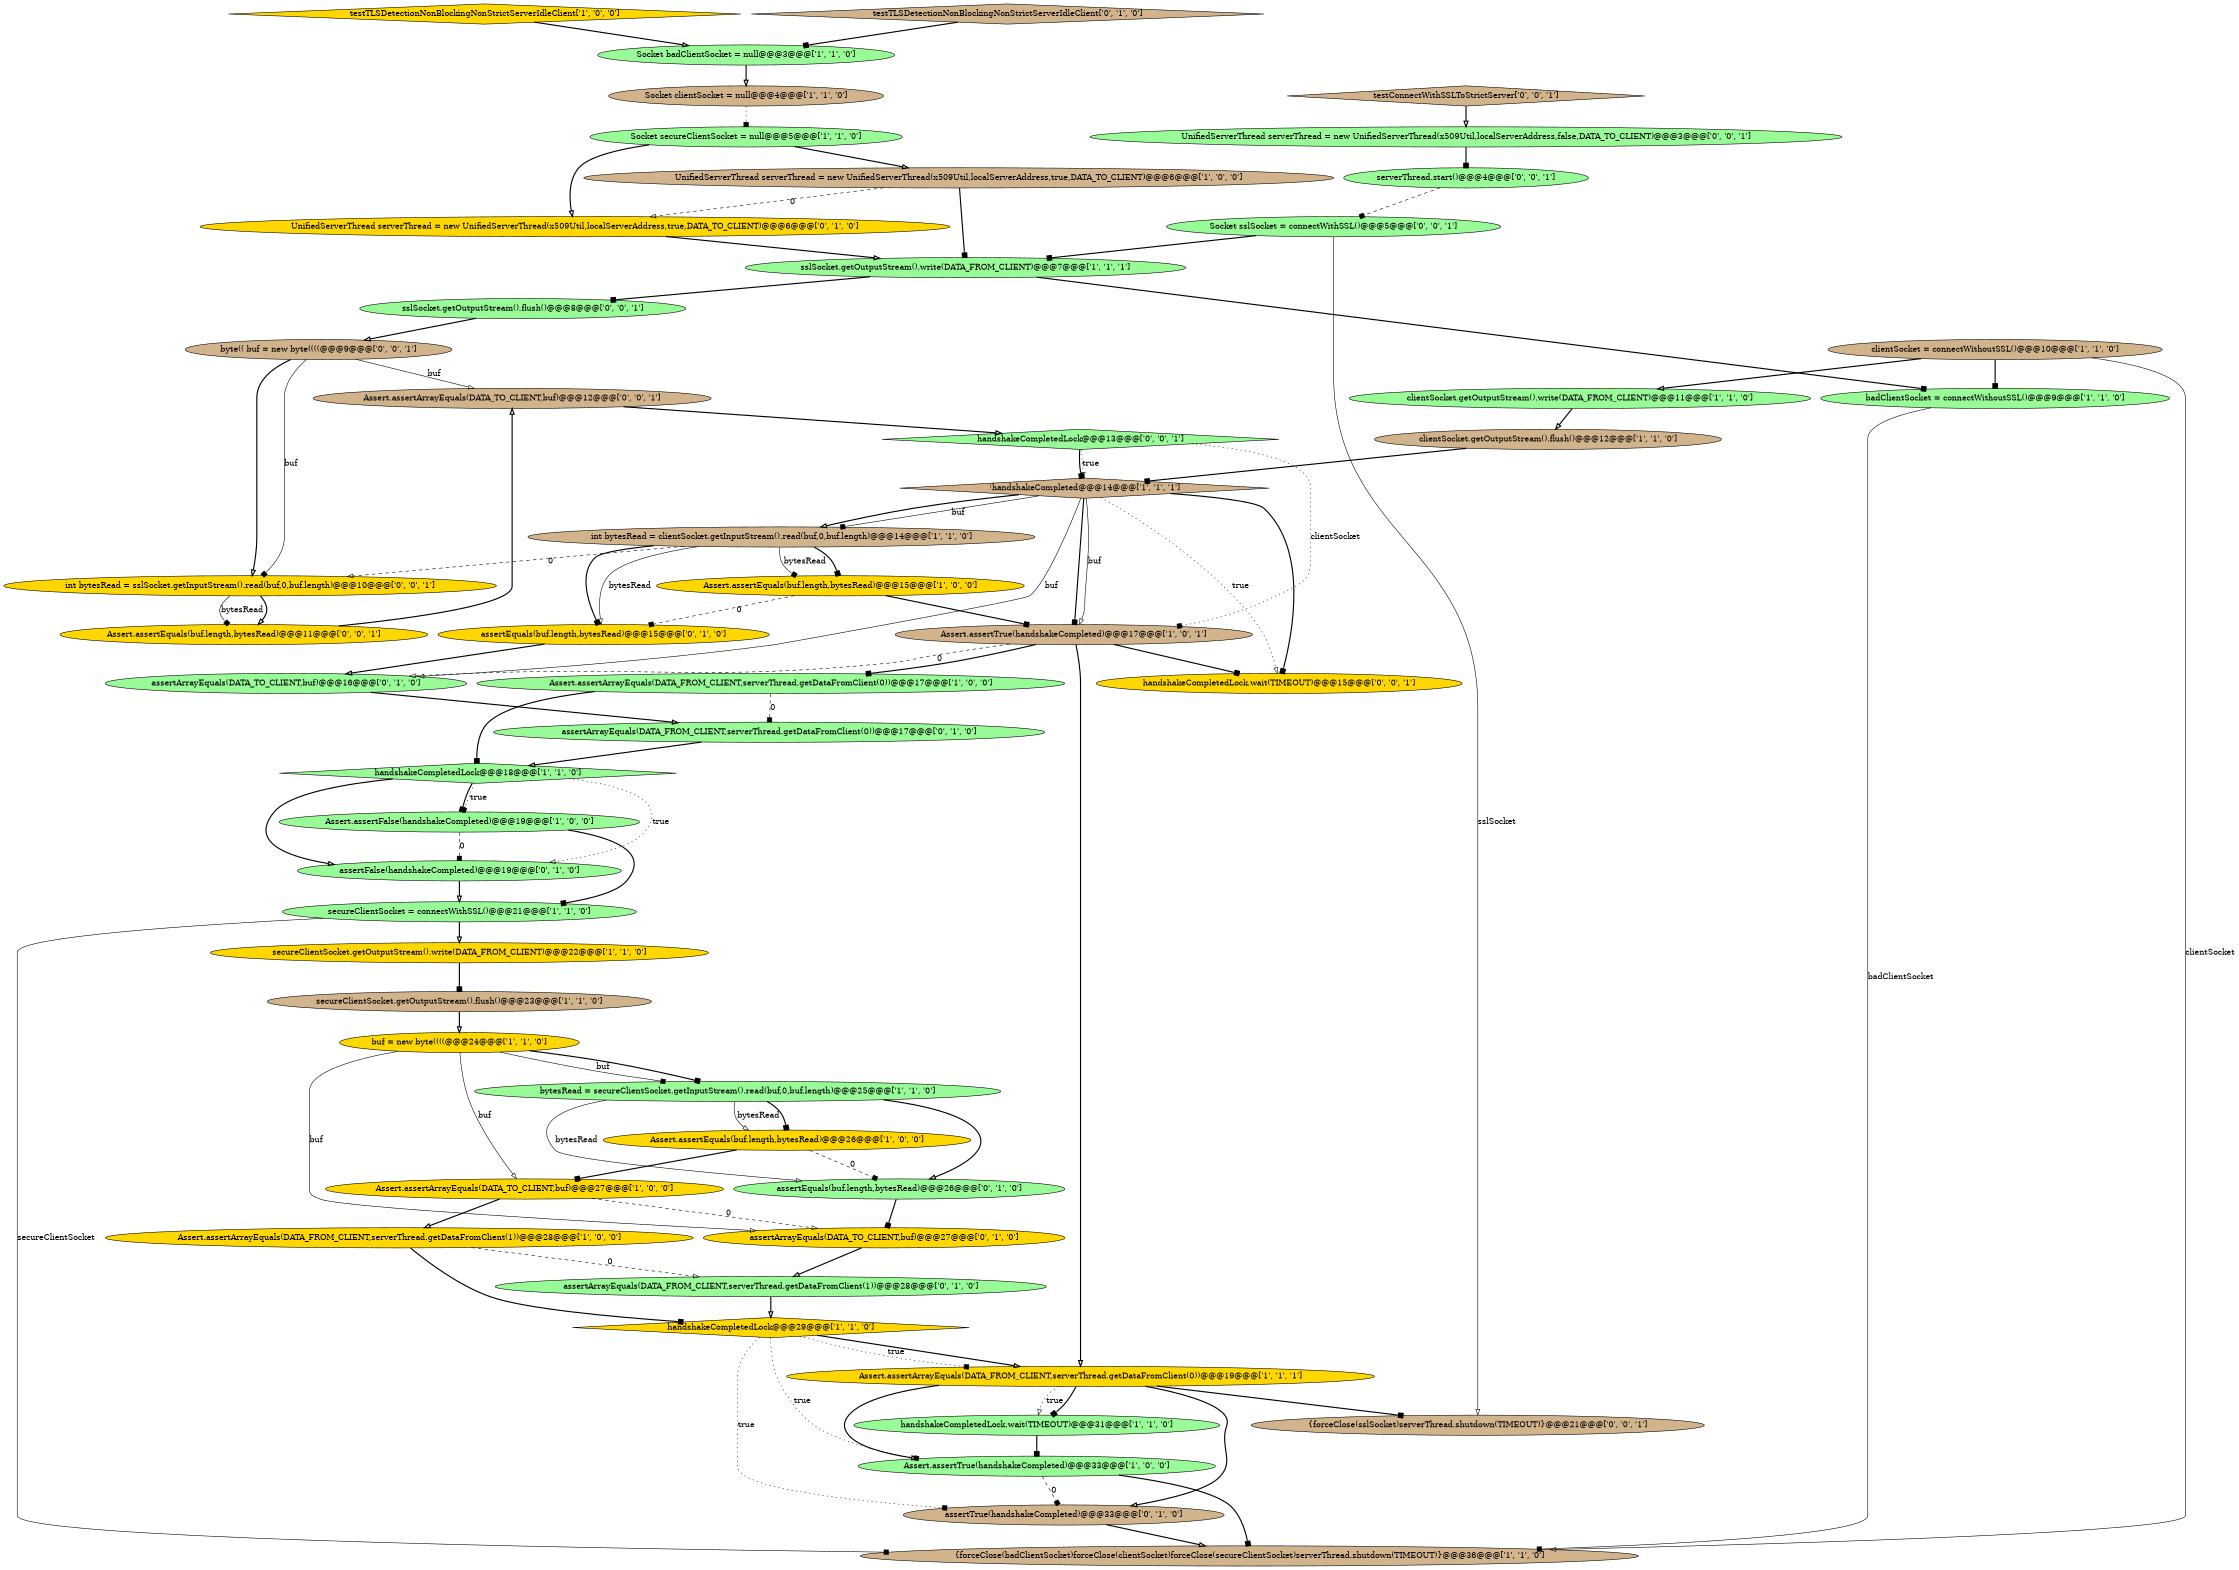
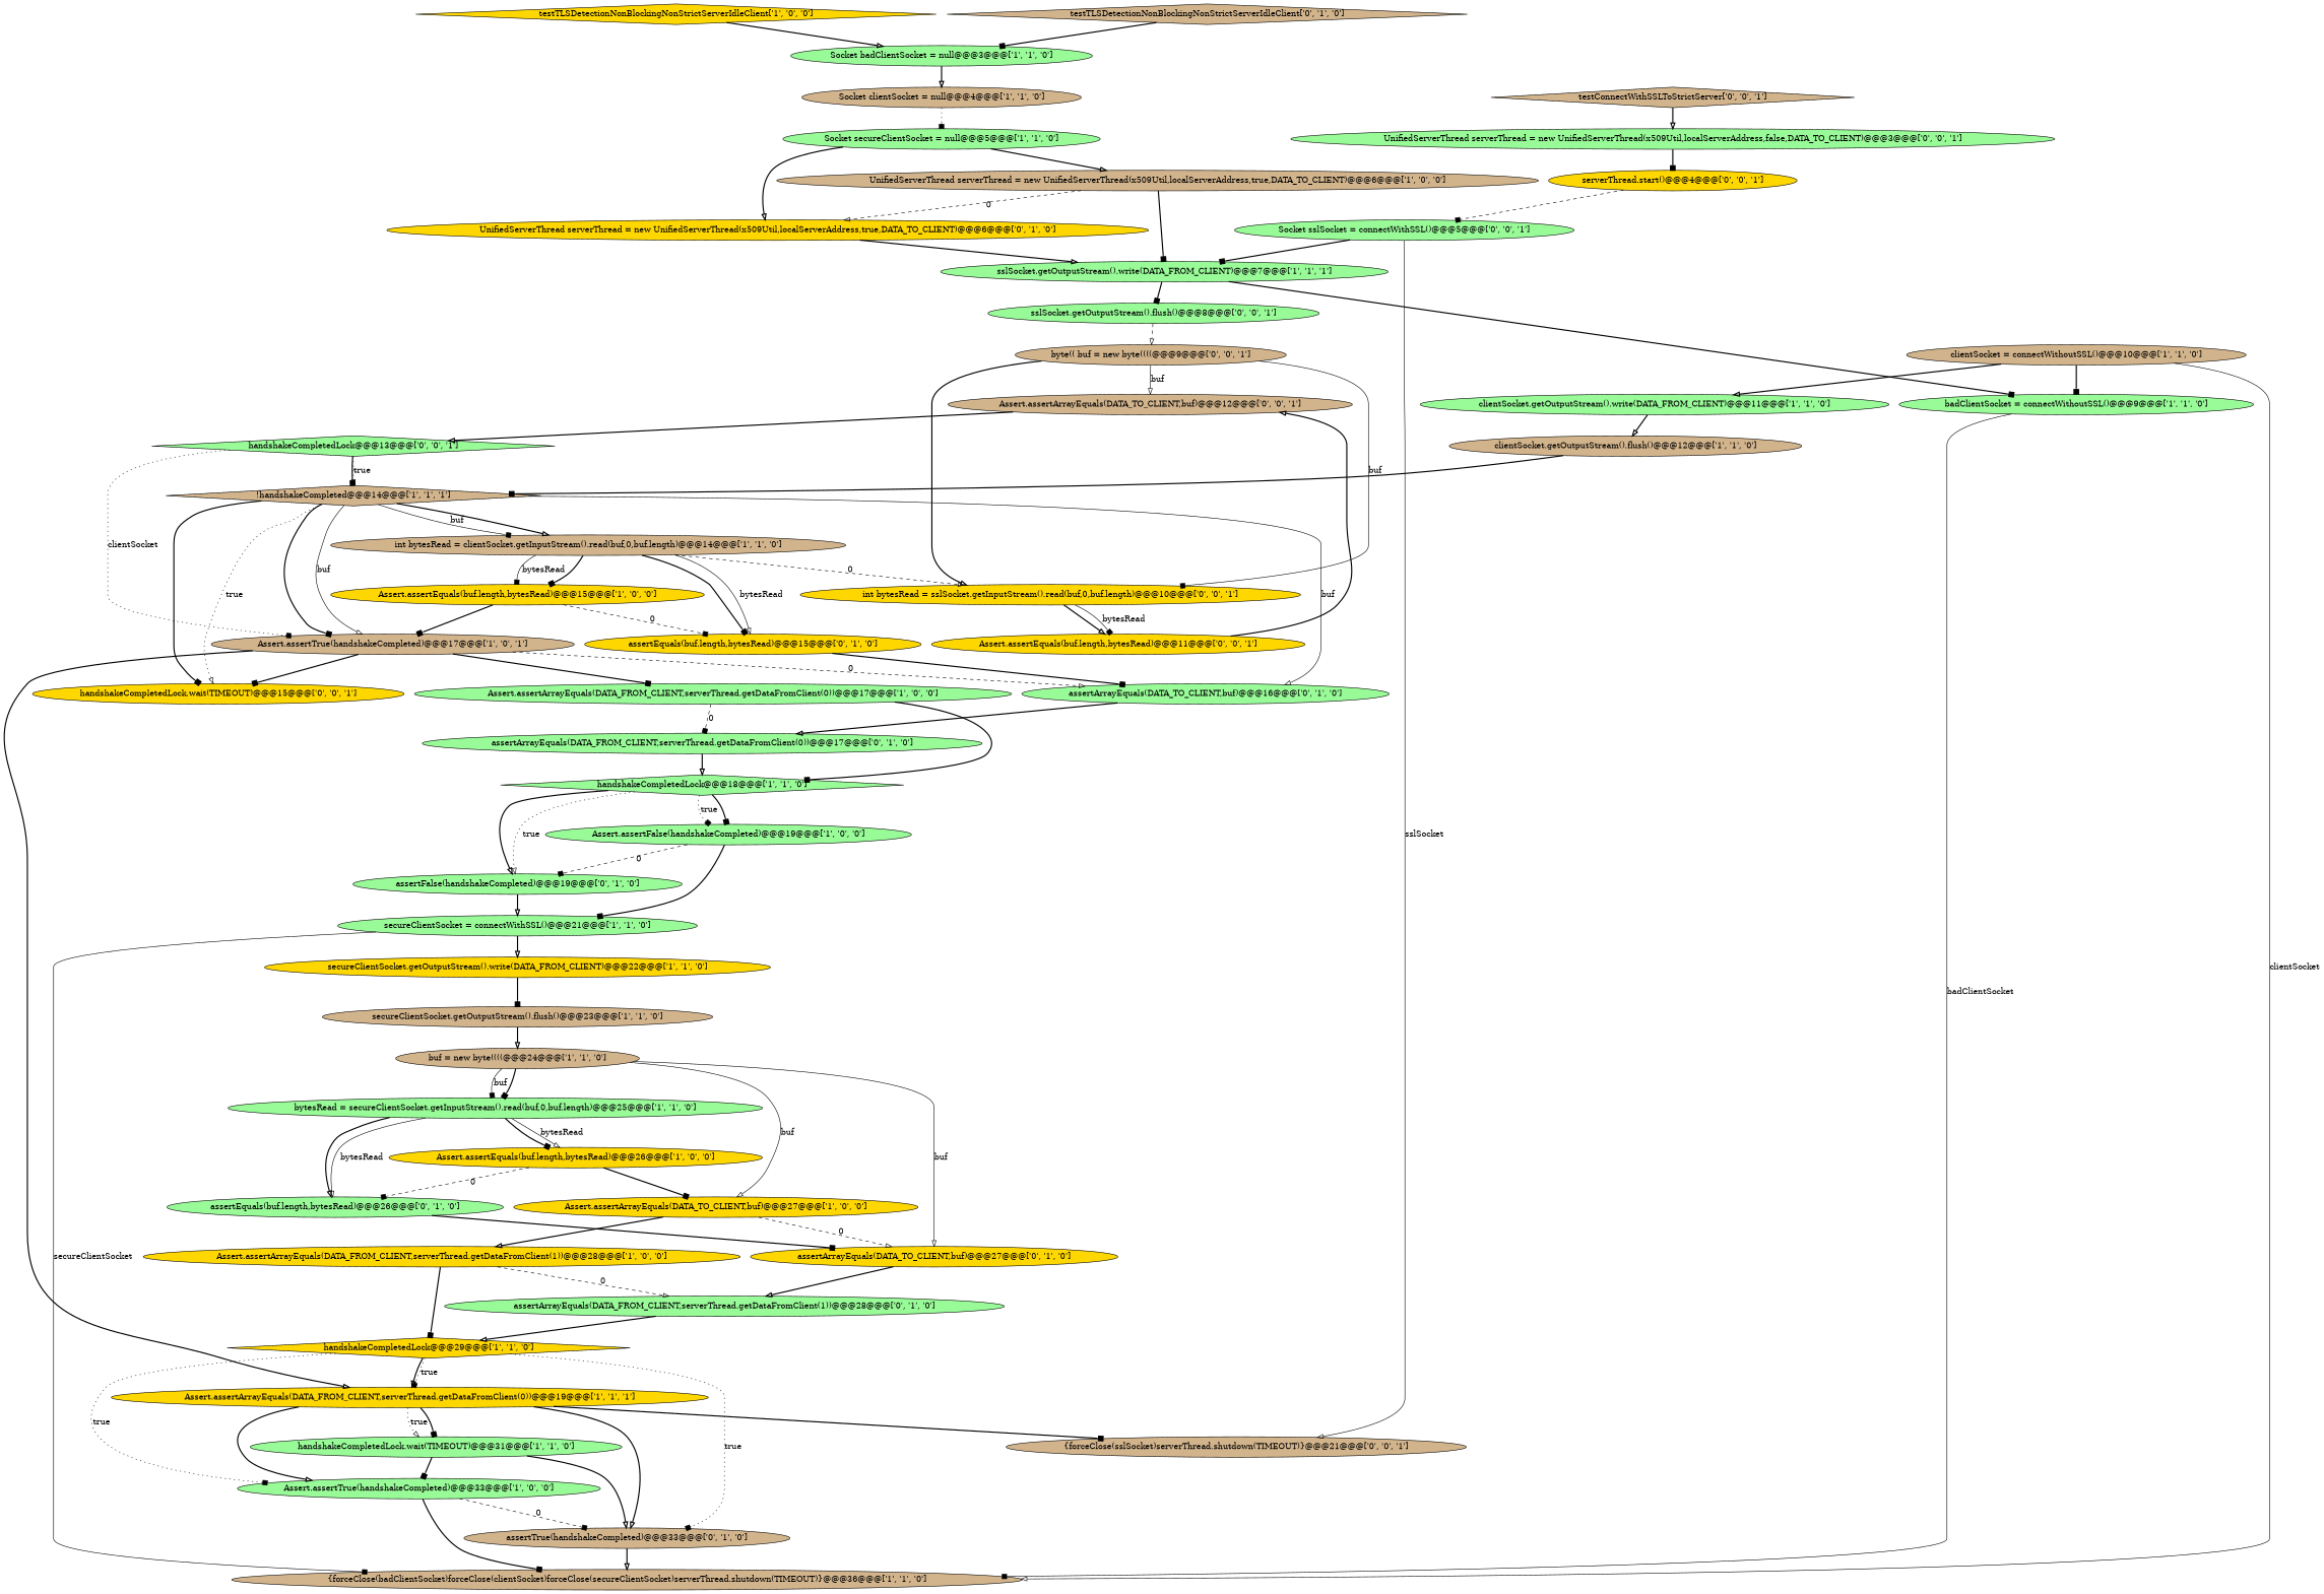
  digraph {
    node [fillcolor=palegreen shape=ellipse style=filled]
    edge [arrowhead=onormal style=bold]
    n1 [label="Socket secureClientSocket = null@@@5@@@['1', '1', '0']"]
    n2 [fillcolor=tan label="UnifiedServerThread serverThread = new UnifiedServerThread(x509Util,localServerAddress,true,DATA_TO_CLIENT)@@@6@@@['1', '0', '0']"]
    n3 [fillcolor=gold label="UnifiedServerThread serverThread = new UnifiedServerThread(x509Util,localServerAddress,true,DATA_TO_CLIENT)@@@6@@@['0', '1', '0']"]
    n4 [label="sslSocket.getOutputStream().write(DATA_FROM_CLIENT)@@@7@@@['1', '1', '1']"]
    n5 [fillcolor=gold label="assertEquals(buf.length,bytesRead)@@@15@@@['0', '1', '0']"]
    n6 [label="assertArrayEquals(DATA_TO_CLIENT,buf)@@@16@@@['0', '1', '0']"]
    n7 [label="assertArrayEquals(DATA_FROM_CLIENT,serverThread.getDataFromClient(0))@@@17@@@['0', '1', '0']"]
    n8 [fillcolor=tan label="Socket clientSocket = null@@@4@@@['1', '1', '0']"]
    n9 [fillcolor=tan label="Assert.assertTrue(handshakeCompleted)@@@17@@@['1', '0', '1']"]
    n10 [fillcolor=gold label="Assert.assertArrayEquals(DATA_FROM_CLIENT,serverThread.getDataFromClient(0))@@@19@@@['1', '1', '1']"]
    n11 [label="Assert.assertArrayEquals(DATA_FROM_CLIENT,serverThread.getDataFromClient(0))@@@17@@@['1', '0', '0']"]
    n12 [fillcolor=gold label="handshakeCompletedLock.wait(TIMEOUT)@@@15@@@['0', '0', '1']"]
    n13 [fillcolor=tan label="assertTrue(handshakeCompleted)@@@33@@@['0', '1', '0']"]
    n14 [fillcolor=tan label="{forceClose(sslSocket)serverThread.shutdown(TIMEOUT)}@@@21@@@['0', '0', '1']"]
    n15 [label="handshakeCompletedLock.wait(TIMEOUT)@@@31@@@['1', '1', '0']"]
    n16 [label="Assert.assertTrue(handshakeCompleted)@@@33@@@['1', '0', '0']"]
    n17 [label="handshakeCompletedLock@@@18@@@['1', '1', '0']" shape=diamond]
    n18 [label="Socket badClientSocket = null@@@3@@@['1', '1', '0']"]
    n19 [fillcolor=gold label="Assert.assertArrayEquals(DATA_FROM_CLIENT,serverThread.getDataFromClient(1))@@@28@@@['1', '0', '0']"]
    n20 [fillcolor=gold label="handshakeCompletedLock@@@29@@@['1', '1', '0']" shape=diamond]
    n21 [label="assertArrayEquals(DATA_FROM_CLIENT,serverThread.getDataFromClient(1))@@@28@@@['0', '1', '0']"]
    n22 [label="clientSocket.getOutputStream().write(DATA_FROM_CLIENT)@@@11@@@['1', '1', '0']"]
    n23 [fillcolor=tan label="clientSocket.getOutputStream().flush()@@@12@@@['1', '1', '0']"]
    n24 [fillcolor=tan label="!handshakeCompleted@@@14@@@['1', '1', '1']" shape=diamond]
    n25 [label="bytesRead = secureClientSocket.getInputStream().read(buf,0,buf.length)@@@25@@@['1', '1', '0']"]
    n26 [fillcolor=gold label="Assert.assertEquals(buf.length,bytesRead)@@@26@@@['1', '0', '0']"]
    n27 [label="assertEquals(buf.length,bytesRead)@@@26@@@['0', '1', '0']"]
    n28 [fillcolor=gold label="Assert.assertArrayEquals(DATA_TO_CLIENT,buf)@@@27@@@['1', '0', '0']"]
    n29 [fillcolor=gold label="assertArrayEquals(DATA_TO_CLIENT,buf)@@@27@@@['0', '1', '0']"]
-   n30 [label="serverThread.start()@@@4@@@['0', '0', '1']"]
+   n30 [fillcolor=gold label="serverThread.start()@@@4@@@['0', '0', '1']"]
    n31 [label="Socket sslSocket = connectWithSSL()@@@5@@@['0', '0', '1']"]
    n32 [fillcolor=tan label="{forceClose(badClientSocket)forceClose(clientSocket)forceClose(secureClientSocket)serverThread.shutdown(TIMEOUT)}@@@36@@@['1', '1', '0']"]
    n33 [label="sslSocket.getOutputStream().flush()@@@8@@@['0', '0', '1']"]
    n34 [fillcolor=tan label="byte(( buf = new byte((((@@@9@@@['0', '0', '1']"]
    n35 [fillcolor=tan label="Assert.assertArrayEquals(DATA_TO_CLIENT,buf)@@@12@@@['0', '0', '1']"]
    n36 [fillcolor=gold label="int bytesRead = sslSocket.getInputStream().read(buf,0,buf.length)@@@10@@@['0', '0', '1']"]
    n37 [label="badClientSocket = connectWithoutSSL()@@@9@@@['1', '1', '0']"]
    n38 [label="secureClientSocket = connectWithSSL()@@@21@@@['1', '1', '0']"]
    n39 [fillcolor=gold label="secureClientSocket.getOutputStream().write(DATA_FROM_CLIENT)@@@22@@@['1', '1', '0']"]
    n40 [fillcolor=tan label="secureClientSocket.getOutputStream().flush()@@@23@@@['1', '1', '0']"]
    n41 [label="handshakeCompletedLock@@@13@@@['0', '0', '1']" shape=diamond]
    n42 [fillcolor=tan label="int bytesRead = clientSocket.getInputStream().read(buf,0,buf.length)@@@14@@@['1', '1', '0']"]
    n43 [label="Assert.assertFalse(handshakeCompleted)@@@19@@@['1', '0', '0']"]
    n44 [label="assertFalse(handshakeCompleted)@@@19@@@['0', '1', '0']"]
-   n45 [fillcolor=gold label="buf = new byte((((@@@24@@@['1', '1', '0']"]
+   n45 [fillcolor=tan label="buf = new byte((((@@@24@@@['1', '1', '0']"]
    n46 [label="UnifiedServerThread serverThread = new UnifiedServerThread(x509Util,localServerAddress,false,DATA_TO_CLIENT)@@@3@@@['0', '0', '1']"]
    n47 [fillcolor=tan label="clientSocket = connectWithoutSSL()@@@10@@@['1', '1', '0']"]
    n48 [fillcolor=gold label="Assert.assertEquals(buf.length,bytesRead)@@@11@@@['0', '0', '1']"]
    n49 [fillcolor=gold label="testTLSDetectionNonBlockingNonStrictServerIdleClient['1', '0', '0']" shape=diamond]
    n50 [fillcolor=tan label="testConnectWithSSLToStrictServer['0', '0', '1']" shape=diamond]
    n51 [fillcolor=tan label="testTLSDetectionNonBlockingNonStrictServerIdleClient['0', '1', '0']" shape=diamond]
    n52 [fillcolor=gold label="Assert.assertEquals(buf.length,bytesRead)@@@15@@@['1', '0', '0']"]
    n1 -> n2
    n1 -> n3
    n2 -> n3 [label=0 style=dashed]
    n2 -> n4 [arrowhead=box]
    n3 -> n4
    n4 -> n33 [arrowhead=box]
    n4 -> n37 [arrowhead=box]
-   n5 -> n6
+   n5 -> n6 [arrowhead=box]
    n6 -> n7
    n7 -> n17
    n8 -> n1 [arrowhead=box style=dotted]
    n9 -> n6 [label=0 style=dashed]
    n9 -> n10
    n9 -> n11 [arrowhead=box]
    n9 -> n12 [arrowhead=box]
    n10 -> n13
    n10 -> n14 [arrowhead=box]
    n10 -> n15 [label=true style=dotted]
    n10 -> n15 [arrowhead=box]
    n10 -> n16
    n11 -> n7 [arrowhead=box label=0 style=dashed]
    n11 -> n17 [arrowhead=box]
    n13 -> n32
+   n15 -> n13
    n15 -> n16 [arrowhead=box]
    n16 -> n13 [arrowhead=box label=0 style=dashed]
    n16 -> n32 [arrowhead=box]
    n17 -> n43 [arrowhead=box]
    n17 -> n43 [arrowhead=box label=true style=dotted]
    n17 -> n44
    n17 -> n44 [label=true style=dotted]
    n18 -> n8
    n19 -> n20 [arrowhead=box]
    n19 -> n21 [label=0 style=dashed]
    n20 -> n10
    n20 -> n10 [arrowhead=box label=true style=dotted]
    n20 -> n13 [arrowhead=box label=true style=dotted]
    n20 -> n16 [arrowhead=box label=true style=dotted]
    n21 -> n20
    n22 -> n23
    n23 -> n24 [arrowhead=box]
    n24 -> n6 [label=buf style=solid]
    n24 -> n9 [arrowhead=box]
    n24 -> n9 [label=buf style=solid]
    n24 -> n12 [arrowhead=box]
    n24 -> n12 [label=true style=dotted]
    n24 -> n42 [arrowhead=box label=buf style=solid]
    n24 -> n42
    n25 -> n26 [label=bytesRead style=solid]
    n25 -> n26 [arrowhead=box]
    n25 -> n27 [label=bytesRead style=solid]
    n25 -> n27
    n26 -> n27 [arrowhead=box label=0 style=dashed]
    n26 -> n28 [arrowhead=box]
    n27 -> n29 [arrowhead=box]
    n28 -> n19
    n28 -> n29 [label=0 style=dashed]
    n29 -> n21
    n30 -> n31 [arrowhead=box style=dashed]
    n31 -> n4 [arrowhead=box]
    n31 -> n14 [label=sslSocket style=solid]
-   n33 -> n34
+   n33 -> n34 [style=dashed]
    n34 -> n35 [label=buf style=solid]
    n34 -> n36 [arrowhead=box label=buf style=solid]
    n34 -> n36
    n35 -> n41
    n36 -> n48
    n36 -> n48 [arrowhead=box label=bytesRead style=solid]
    n37 -> n32 [arrowhead=box label=badClientSocket style=solid]
    n38 -> n32 [arrowhead=box label=secureClientSocket style=solid]
    n38 -> n39
    n39 -> n40 [arrowhead=box]
    n40 -> n45
    n41 -> n9 [arrowhead=box label=clientSocket style=dotted]
    n41 -> n24 [label=true style=dotted]
    n41 -> n24 [arrowhead=box]
    n42 -> n5 [arrowhead=box]
    n42 -> n5 [label=bytesRead style=solid]
    n42 -> n36 [label=0 style=dashed]
    n42 -> n52 [arrowhead=box]
    n42 -> n52 [arrowhead=box label=bytesRead style=solid]
    n43 -> n38 [arrowhead=box]
    n43 -> n44 [arrowhead=box label=0 style=dashed]
    n44 -> n38
    n45 -> n25 [arrowhead=box]
    n45 -> n25 [arrowhead=box label=buf style=solid]
    n45 -> n28 [label=buf style=solid]
    n45 -> n29 [label=buf style=solid]
    n46 -> n30 [arrowhead=box]
    n47 -> n22
    n47 -> n32 [label=clientSocket style=solid]
    n47 -> n37 [arrowhead=box]
    n48 -> n35
    n49 -> n18
    n50 -> n46
    n51 -> n18 [arrowhead=box]
    n52 -> n5 [arrowhead=box label=0 style=dashed]
    n52 -> n9 [arrowhead=box]
  }
